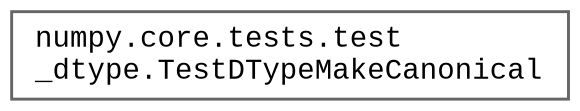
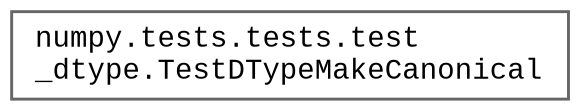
  digraph {
    rankdir=LR
    fontname="Liberation Mono"
-   n1 [color=grey40 fillcolor=white fontname="Liberation Mono" fontsize=10 height=0.2 label="numpy.core.tests.test\l_dtype.TestDTypeMakeCanonical" shape=box style=filled width=0.4]
+   n1 [color=grey40 fillcolor=white fontname="Liberation Mono" fontsize=10 height=0.2 label="numpy.tests.tests.test\l_dtype.TestDTypeMakeCanonical" shape=box style=filled width=0.4]
  }
